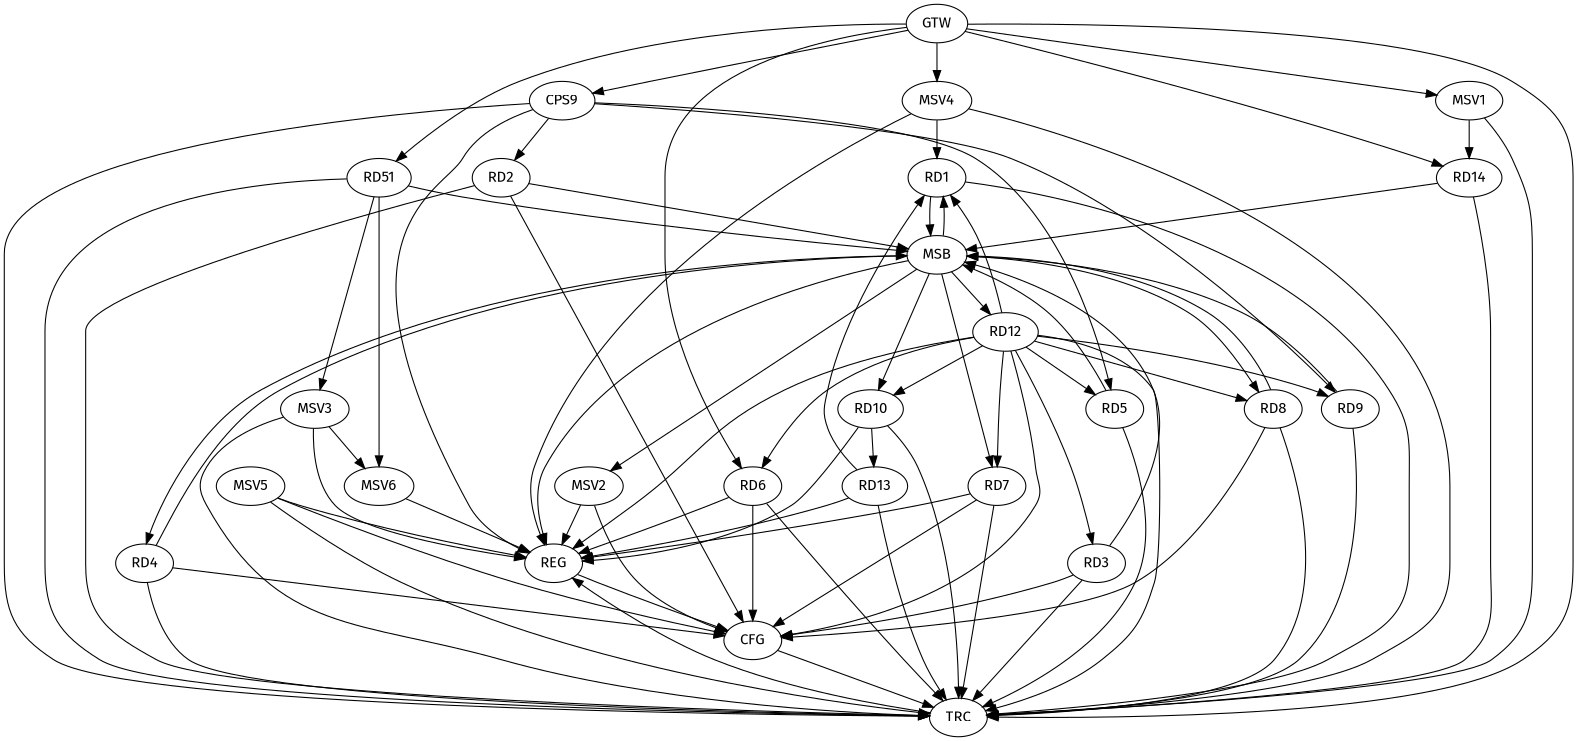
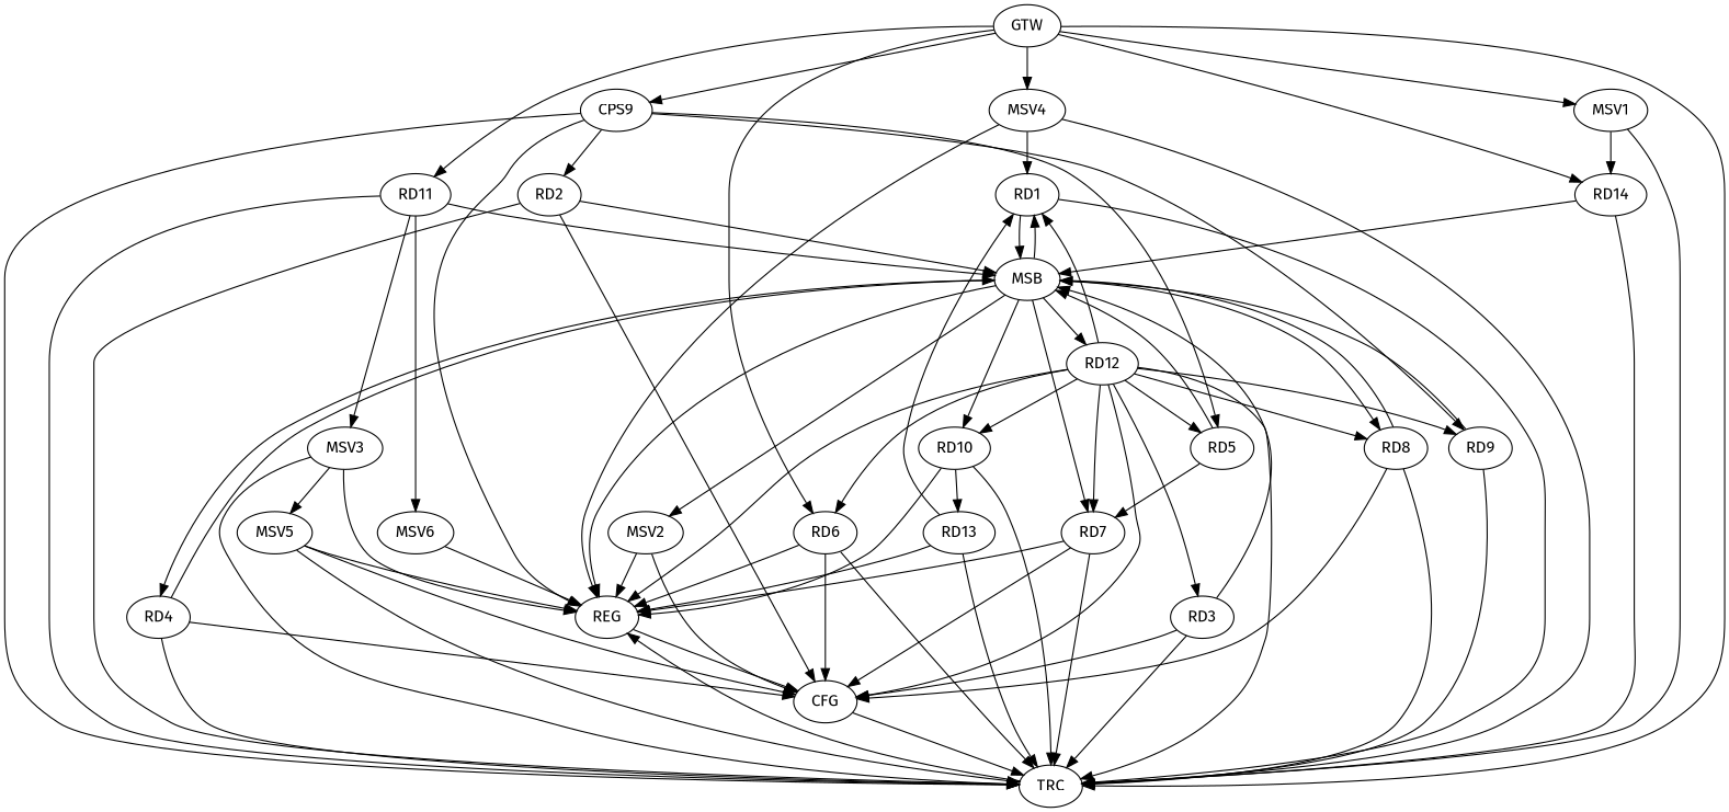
  strict digraph {
    fontname="Fira Sans"
    node [fontname="Fira Sans"]
    edge [fontname="Fira Sans"]
    n1 [label=RD1]
    n2 [label=MSB]
    n3 [label=TRC]
    n4 [label=RD4]
    n5 [label=REG]
    n6 [label=RD7]
    n7 [label=RD8]
    n8 [label=RD10]
    n9 [label=RD12]
    n10 [label=MSV2]
    n11 [label=RD2]
    n12 [label=CFG]
    n13 [label=RD3]
    n14 [label=RD5]
    n15 [label=RD6]
    n16 [label=RD9]
    n17 [label=RD13]
-   n18 [label=RD51]
+   n18 [label=RD11]
    n19 [label=MSV3]
    n20 [label=MSV6]
    n21 [label=MSV5]
    n22 [label=RD14]
    n23 [label=CPS9]
    n24 [label=GTW]
    n25 [label=MSV1]
    n26 [label=MSV4]
    n1 -> n2
    n1 -> n3
    n2 -> n1
    n2 -> n4
    n2 -> n5
    n2 -> n6
    n2 -> n7
    n2 -> n8
    n2 -> n9
    n2 -> n10
    n3 -> n5
    n4 -> n2
    n4 -> n3
    n4 -> n12
    n5 -> n12
    n6 -> n3
    n6 -> n5
    n6 -> n12
    n7 -> n2
    n7 -> n3
    n7 -> n12
    n8 -> n3
    n8 -> n5
    n8 -> n17
    n9 -> n1
    n9 -> n3
    n9 -> n5
    n9 -> n6
    n9 -> n7
    n9 -> n8
    n9 -> n12
    n9 -> n13
    n9 -> n14
    n9 -> n15
    n9 -> n16
    n10 -> n5
    n10 -> n12
    n11 -> n2
    n11 -> n3
    n11 -> n12
    n12 -> n3
    n13 -> n2
    n13 -> n3
    n13 -> n12
    n14 -> n2
-   n14 -> n3
+   n14 -> n6
    n15 -> n3
    n15 -> n5
    n15 -> n12
    n16 -> n2
    n16 -> n3
    n17 -> n1
    n17 -> n3
    n17 -> n5
    n18 -> n2
    n18 -> n3
    n18 -> n19
    n18 -> n20
    n19 -> n3
    n19 -> n5
-   n19 -> n20
+   n19 -> n21
    n20 -> n5
    n21 -> n3
    n21 -> n5
    n21 -> n12
    n22 -> n2
    n22 -> n3
    n23 -> n3
    n23 -> n5
    n23 -> n11
    n23 -> n14
    n23 -> n16
    n24 -> n3
    n24 -> n15
    n24 -> n18
    n24 -> n22
    n24 -> n23
    n24 -> n25
    n24 -> n26
    n25 -> n3
    n25 -> n22
    n26 -> n1
    n26 -> n3
    n26 -> n5
  }
